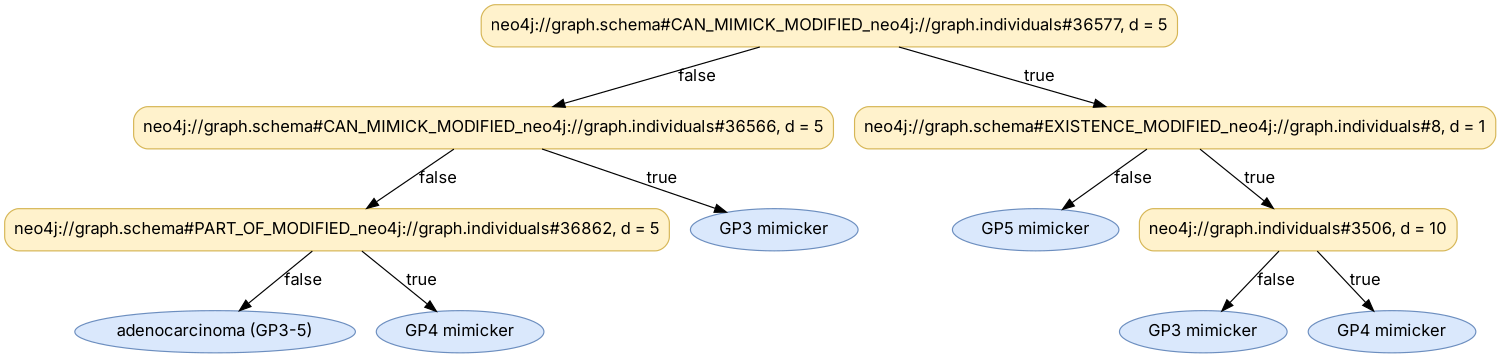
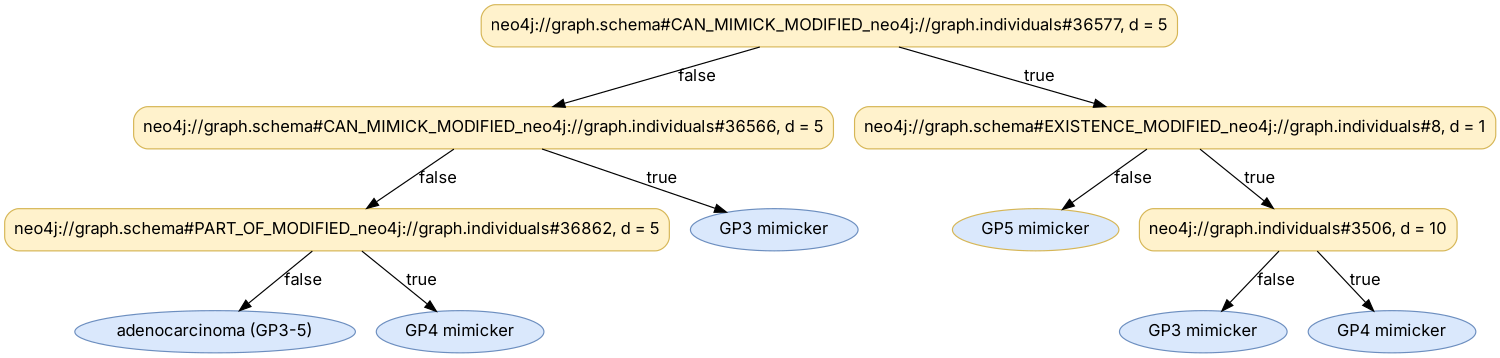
  digraph {
    fontname=Inter
    node [color="#6C8EBF" fillcolor="#DAE8FC" fontname=Inter shape=ellipse style="rounded,filled"]
    edge [fontname=Inter]
    n1 [color="#D6B656" fillcolor="#FFF2CC" label="neo4j://graph.schema#CAN_MIMICK_MODIFIED_neo4j://graph.individuals#36577, d = 5" shape=box]
    n2 [color="#D6B656" fillcolor="#FFF2CC" label="neo4j://graph.schema#CAN_MIMICK_MODIFIED_neo4j://graph.individuals#36566, d = 5" shape=box]
    n3 [color="#D6B656" fillcolor="#FFF2CC" label="neo4j://graph.schema#EXISTENCE_MODIFIED_neo4j://graph.individuals#8, d = 1" shape=box]
    n4 [color="#D6B656" fillcolor="#FFF2CC" label="neo4j://graph.schema#PART_OF_MODIFIED_neo4j://graph.individuals#36862, d = 5" shape=box]
    n5 [label="GP3 mimicker"]
    n6 [label="adenocarcinoma (GP3-5)"]
    n7 [label="GP4 mimicker"]
-   n8 [label="GP5 mimicker"]
+   n8 [color="#D6B656" label="GP5 mimicker"]
    n9 [color="#D6B656" fillcolor="#FFF2CC" label="neo4j://graph.individuals#3506, d = 10" shape=box]
    n10 [label="GP3 mimicker"]
    n11 [label="GP4 mimicker"]
    n1 -> n2 [label=false]
    n1 -> n3 [label=true]
    n2 -> n4 [label=false]
    n2 -> n5 [label=true]
    n3 -> n8 [label=false]
    n3 -> n9 [label=true]
    n4 -> n6 [label=false]
    n4 -> n7 [label=true]
    n9 -> n10 [label=false]
    n9 -> n11 [label=true]
  }
